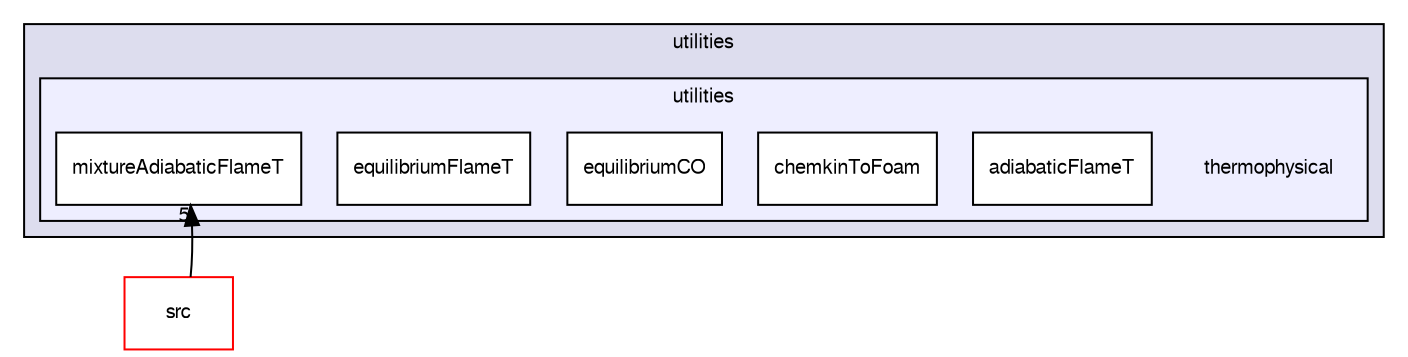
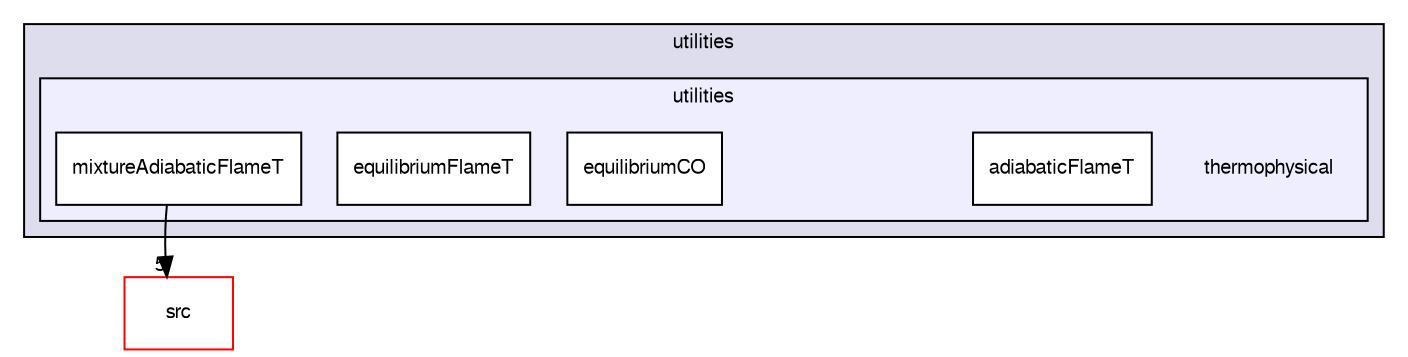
  digraph {
    compound=true
    node [fontname=FreeSans fontsize=10 shape=box color=black fillcolor=white style=filled]
    n1 [label=thermophysical shape=plaintext color="" fillcolor="" style=""]
    n2 [label=adiabaticFlameT]
-   n3 [label=chemkinToFoam]
    n4 [label=equilibriumCO]
    n5 [label=equilibriumFlameT]
    n6 [label=mixtureAdiabaticFlameT]
    n7 [color=red label=src fillcolor="" style=""]
    subgraph cluster_1 {
      bgcolor="#ddddee"
      fontname=FreeSans
      fontsize=10
      label=utilities
      pencolor=black
      subgraph cluster_2 {
        bgcolor="#eeeeff"
        fontname=FreeSans
        fontsize=10
        pencolor=black
        n1
        n2
-       n3
        n4
        n5
        n6
      }
    }
-   n7 -> n6 [headlabel=5 labeldistance=1.5 labelfontname=FreeSans labelfontsize=10]
+   n6 -> n7 [headlabel=5 labeldistance=1.5 labelfontname=FreeSans labelfontsize=10]
  }
